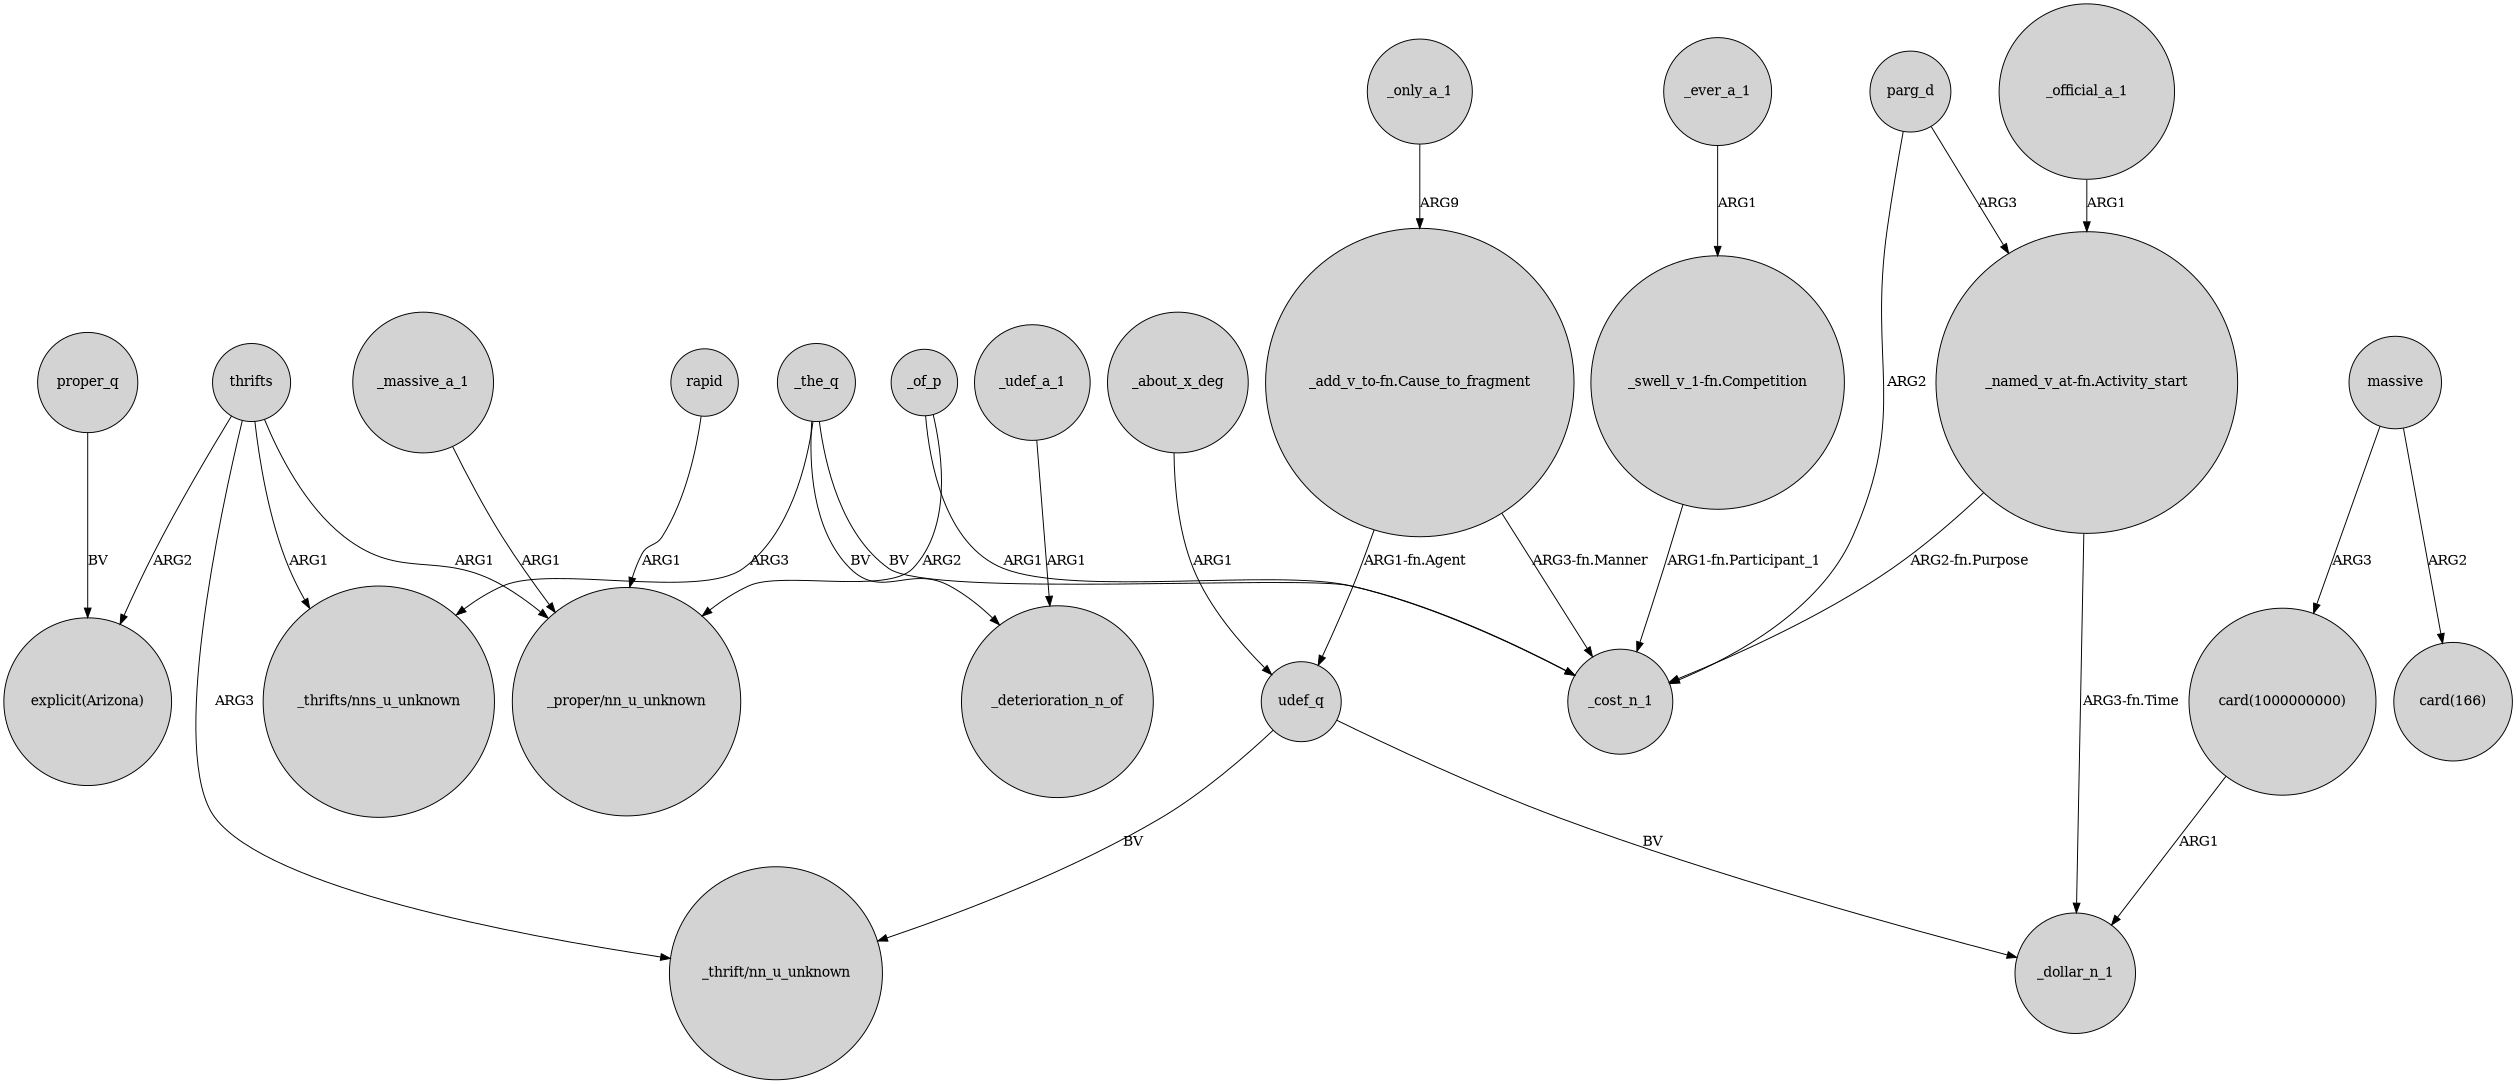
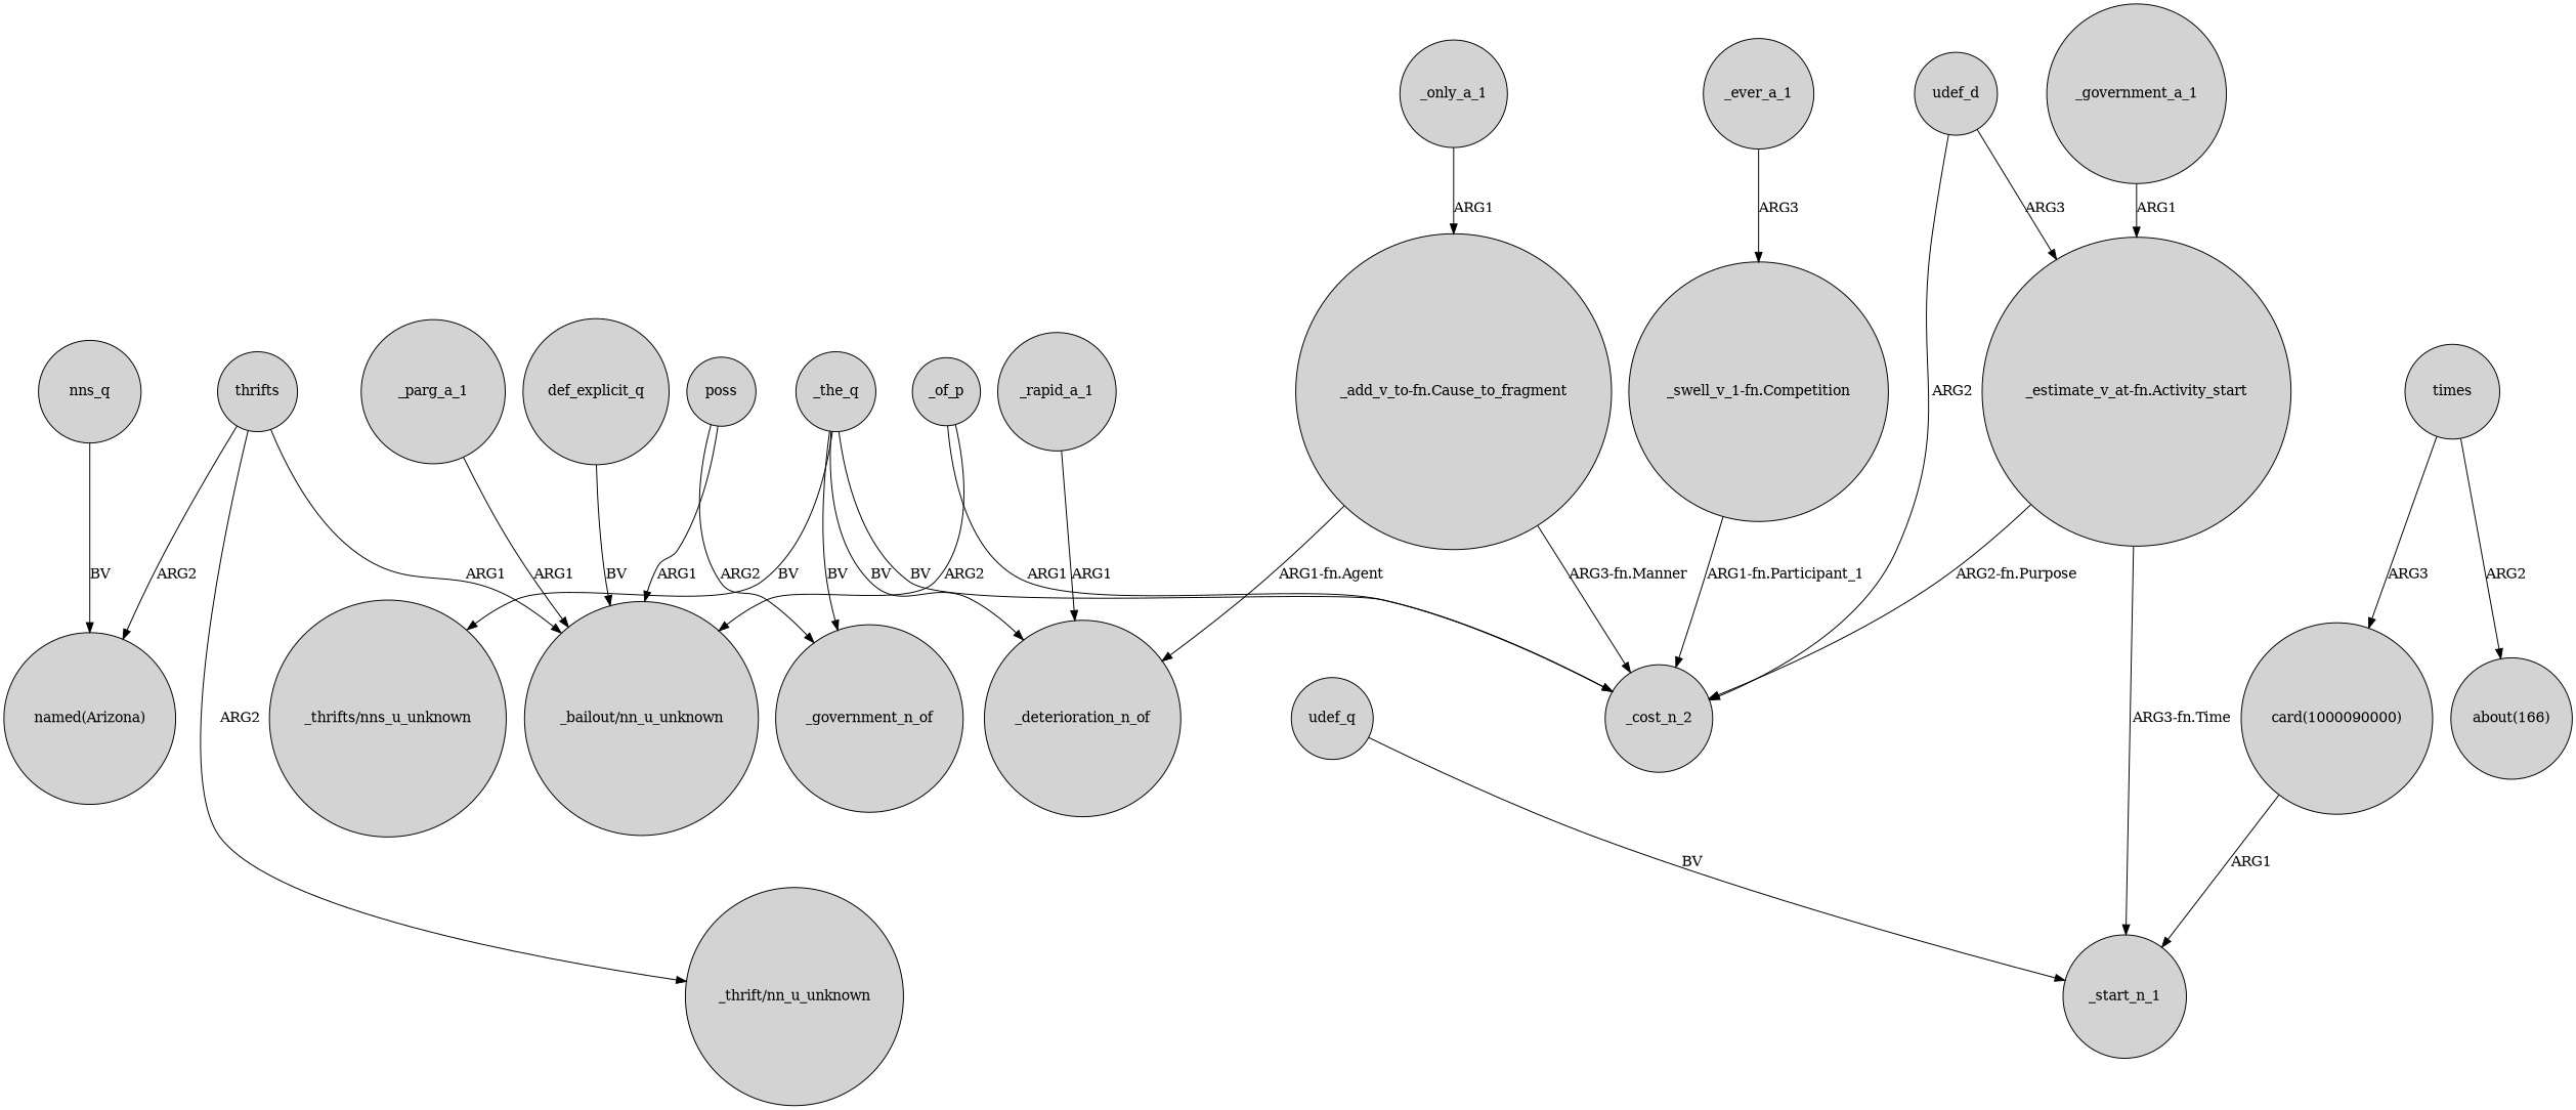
  digraph {
    node [shape=circle style=filled]
-   "card(1000000000)"
-   _dollar_n_1
-   proper_q
-   "named(Arizona)" [label="explicit(Arizona)"]
+   "card(1000000000)" [label="card(1000090000)"]
+   _dollar_n_1 [label=_start_n_1]
+   proper_q [label=nns_q]
+   "named(Arizona)"
    _only_a_1
    "_add_v_to-fn.Cause_to_fragment"
    _deterioration_n_of
-   _cost_n_1
+   _cost_n_1 [label=_cost_n_2]
    _ever_a_1
    "_swell_v_1-fn.Competition"
    _of_p
-   "_bailout/nn_u_unknown" [label="_proper/nn_u_unknown"]
+   "_bailout/nn_u_unknown"
    _the_q
    "_thrifts/nns_u_unknown"
-   parg_d
-   "_estimate_v_at-fn.Activity_start" [label="_named_v_at-fn.Activity_start"]
+   _government_n_of
+   parg_d [label=udef_d]
+   "_estimate_v_at-fn.Activity_start"
    n18 [label=thrifts]
    "_thrift/nn_u_unknown"
-   times [label=massive]
-   "card(166)"
-   _about_x_deg
+   times
+   "card(166)" [label="about(166)"]
    udef_q
-   poss [label=rapid]
-   _massive_a_1
-   _official_a_1
-   _rapid_a_1 [label=_udef_a_1]
+   def_explicit_q
+   poss
+   _massive_a_1 [label=_parg_a_1]
+   _official_a_1 [label=_government_a_1]
+   _rapid_a_1
    "card(1000000000)" -> _dollar_n_1 [label=ARG1]
    proper_q -> "named(Arizona)" [label=BV]
-   _only_a_1 -> "_add_v_to-fn.Cause_to_fragment" [label=ARG9]
-   "_add_v_to-fn.Cause_to_fragment" -> udef_q [label="ARG1-fn.Agent"]
+   _only_a_1 -> "_add_v_to-fn.Cause_to_fragment" [label=ARG1]
+   "_add_v_to-fn.Cause_to_fragment" -> _deterioration_n_of [label="ARG1-fn.Agent"]
    "_add_v_to-fn.Cause_to_fragment" -> _cost_n_1 [label="ARG3-fn.Manner"]
-   _ever_a_1 -> "_swell_v_1-fn.Competition" [label=ARG1]
+   _ever_a_1 -> "_swell_v_1-fn.Competition" [label=ARG3]
    "_swell_v_1-fn.Competition" -> _cost_n_1 [label="ARG1-fn.Participant_1"]
    _of_p -> _cost_n_1 [label=ARG1]
    _of_p -> "_bailout/nn_u_unknown" [label=ARG2]
    _the_q -> _deterioration_n_of [label=BV]
    _the_q -> _cost_n_1 [label=BV]
-   _the_q -> "_thrifts/nns_u_unknown" [label=ARG3]
+   _the_q -> "_thrifts/nns_u_unknown" [label=BV]
+   _the_q -> _government_n_of [label=BV]
    parg_d -> _cost_n_1 [label=ARG2]
    parg_d -> "_estimate_v_at-fn.Activity_start" [label=ARG3]
    "_estimate_v_at-fn.Activity_start" -> _dollar_n_1 [label="ARG3-fn.Time"]
    "_estimate_v_at-fn.Activity_start" -> _cost_n_1 [label="ARG2-fn.Purpose"]
    n18 -> "named(Arizona)" [label=ARG2]
    n18 -> "_bailout/nn_u_unknown" [label=ARG1]
-   n18 -> "_thrifts/nns_u_unknown" [label=ARG1]
-   n18 -> "_thrift/nn_u_unknown" [label=ARG3]
+   n18 -> "_thrift/nn_u_unknown" [label=ARG2]
    times -> "card(1000000000)" [label=ARG3]
    times -> "card(166)" [label=ARG2]
-   _about_x_deg -> udef_q [label=ARG1]
    udef_q -> _dollar_n_1 [label=BV]
-   udef_q -> "_thrift/nn_u_unknown" [label=BV]
+   def_explicit_q -> "_bailout/nn_u_unknown" [label=BV]
    poss -> "_bailout/nn_u_unknown" [label=ARG1]
+   poss -> _government_n_of [label=ARG2]
    _massive_a_1 -> "_bailout/nn_u_unknown" [label=ARG1]
    _official_a_1 -> "_estimate_v_at-fn.Activity_start" [label=ARG1]
    _rapid_a_1 -> _deterioration_n_of [label=ARG1]
  }
